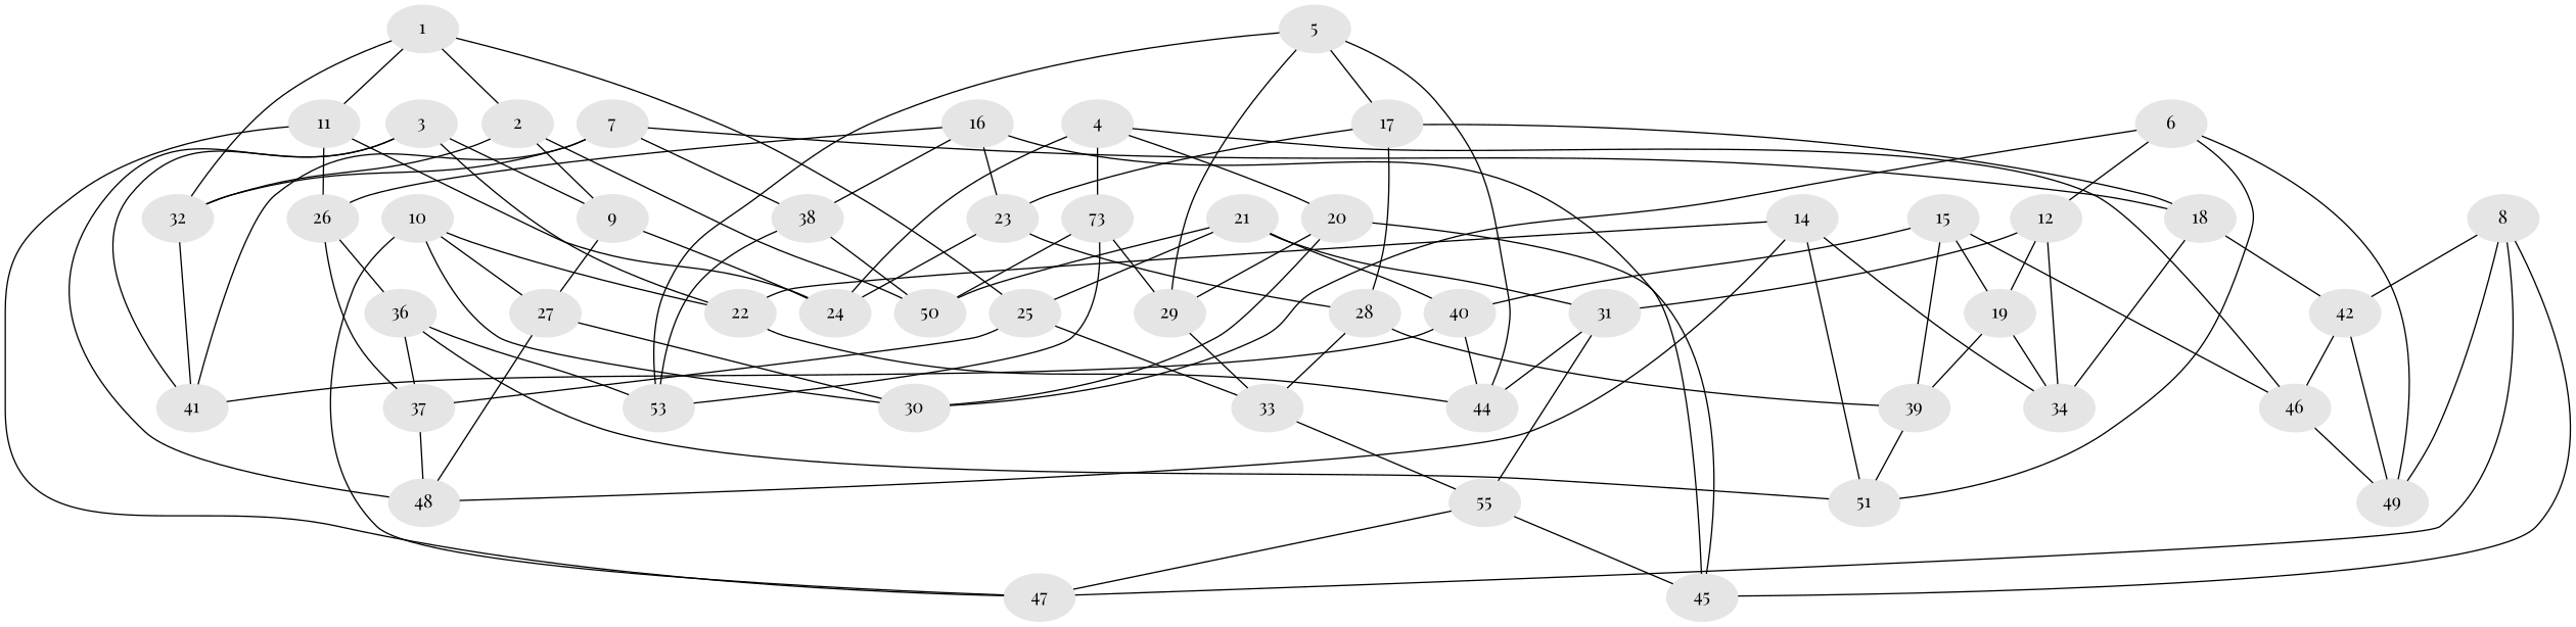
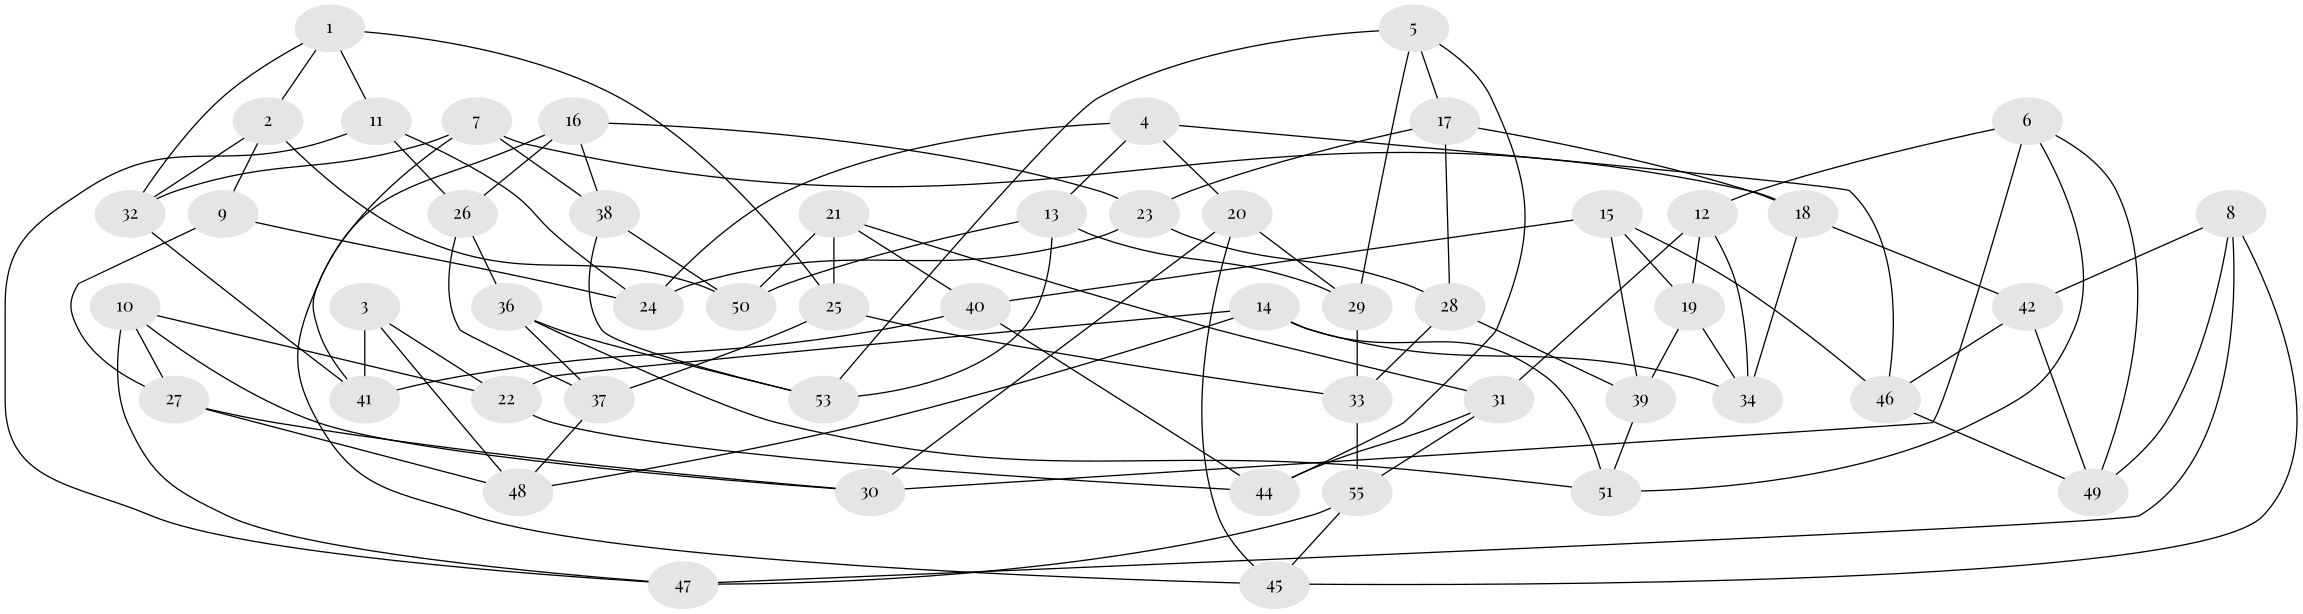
  graph {
    fontname="Playfair Display"
    node [color=gray90 fontname="Playfair Display" style=filled]
    edge [fontname="Playfair Display"]
    1
    2
    11
    25
    32
    9
    50
    24
    47
    26
    33
    37
    41
    27
    3
    22
    48
    44
    4
-   13 [label=73]
+   13
    20
    46
    29
    n24 [label=53]
    30
    45
    49
    5
    17
    18
    23
    28
    6
    12
    51
    19
    31
    34
    7
    38
    42
    8
    10
    36
    39
    n46 [label=55]
    14
    15
    40
    16
    21
    1 -- 2
    1 -- 11
    1 -- 25
    1 -- 32
    2 -- 32
    2 -- 9
    2 -- 50
    11 -- 24
    11 -- 47
    11 -- 26
    25 -- 33
    25 -- 37
    32 -- 41
    9 -- 24
    9 -- 27
    26 -- 37
    26 -- 36
    33 -- n46
    37 -- 48
    27 -- 48
    27 -- 30
-   3 -- 9
    3 -- 41
    3 -- 22
    3 -- 48
    22 -- 44
    4 -- 24
    4 -- 13
    4 -- 20
    4 -- 46
    13 -- 50
    13 -- 29
    13 -- n24
    20 -- 29
    20 -- 30
    20 -- 45
    46 -- 49
    29 -- 33
    5 -- 44
    5 -- 29
    5 -- n24
    5 -- 17
    17 -- 18
    17 -- 23
    17 -- 28
    18 -- 34
    18 -- 42
    23 -- 24
    23 -- 28
    28 -- 33
    28 -- 39
    6 -- 30
    6 -- 49
    6 -- 12
    6 -- 51
    12 -- 19
    12 -- 31
    12 -- 34
    19 -- 34
    19 -- 39
    31 -- 44
    31 -- n46
    7 -- 32
    7 -- 41
    7 -- 18
    7 -- 38
    38 -- 50
    38 -- n24
    42 -- 46
    42 -- 49
    8 -- 47
    8 -- 45
    8 -- 49
    8 -- 42
    10 -- 47
    10 -- 27
    10 -- 22
    10 -- 30
    36 -- 37
    36 -- n24
    36 -- 51
    39 -- 51
    n46 -- 47
    n46 -- 45
    14 -- 22
    14 -- 48
    14 -- 51
    14 -- 34
    15 -- 46
    15 -- 19
    15 -- 39
    15 -- 40
    40 -- 41
    40 -- 44
    16 -- 26
    16 -- 45
    16 -- 23
    16 -- 38
    21 -- 25
    21 -- 50
    21 -- 31
    21 -- 40
  }
